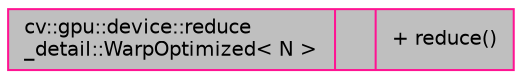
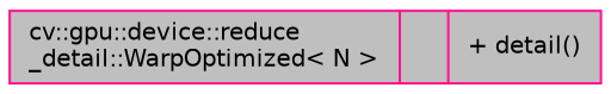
  digraph {
    rankdir=LR
-   n1 [color=deeppink fillcolor=grey75 fontcolor=black fontname=Helvetica fontsize=10 height=0.2 label="{cv::gpu::device::reduce\l_detail::WarpOptimized\< N \>\n||+ reduce()\l}" shape=record style=filled width=0.4]
+   n1 [color=deeppink fillcolor=grey75 fontcolor=black fontname=Helvetica fontsize=10 height=0.2 label="{cv::gpu::device::reduce\l_detail::WarpOptimized\< N \>\n||+ detail()\l}" shape=record style=filled width=0.4]
  }
